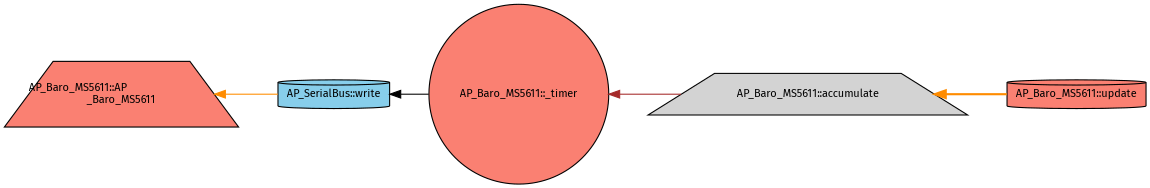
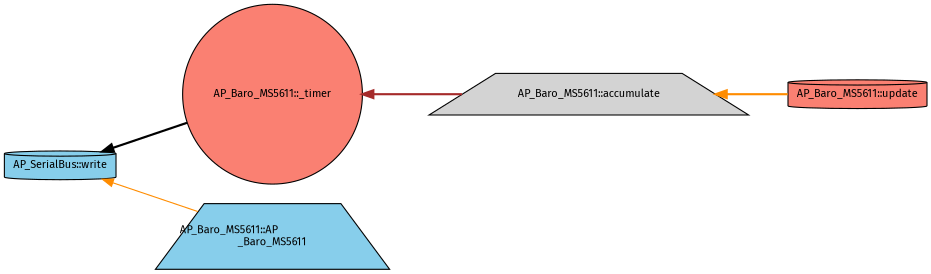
  digraph {
    fontname="Fira Sans"
    rankdir=LR
    node [color=black fillcolor=skyblue fontname="Fira Sans" fontsize=10 shape=cylinder style=filled]
    edge [color=darkorange dir=back fontname="Fira Sans" fontsize=10 labelfontname=Helvetica labelfontsize=10 style=bold]
    n1 [fontcolor=black height=0.2 label="AP_SerialBus::write" width=0.4]
    n2 [fillcolor=salmon height=0.2 label="AP_Baro_MS5611::_timer" shape=circle width=0.4]
-   n3 [fillcolor=salmon height=0.2 label="AP_Baro_MS5611::AP\l_Baro_MS5611" shape=trapezium width=0.4]
+   n3 [height=0.2 label="AP_Baro_MS5611::AP\l_Baro_MS5611" shape=trapezium width=0.4]
    n4 [fillcolor=lightgrey height=0.2 label="AP_Baro_MS5611::accumulate" shape=trapezium width=0.4]
    n5 [fillcolor=salmon height=0.2 label="AP_Baro_MS5611::update" width=0.4]
-   n1 -> n2 [color=black style=solid]
-   n3 -> n1 [style=solid]
-   n2 -> n4 [color=brown style=solid]
+   n1 -> n2 [color=black]
+   n1 -> n3 [style=solid]
+   n2 -> n4 [color=brown]
    n4 -> n5
  }
